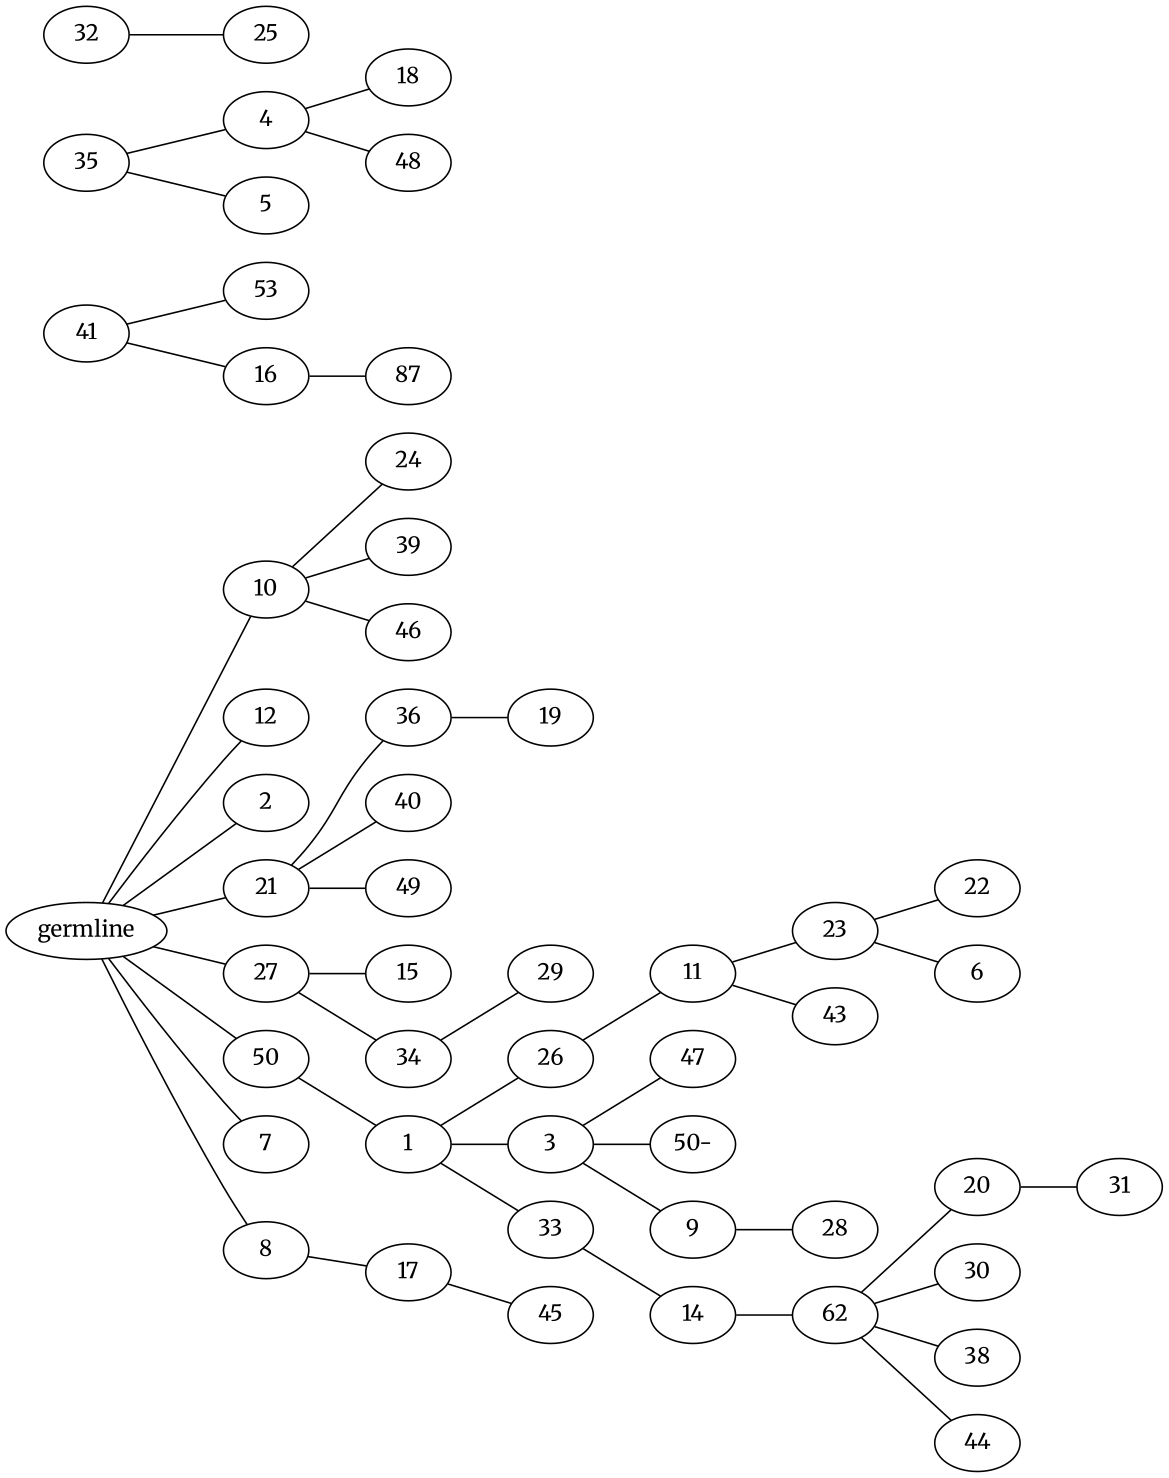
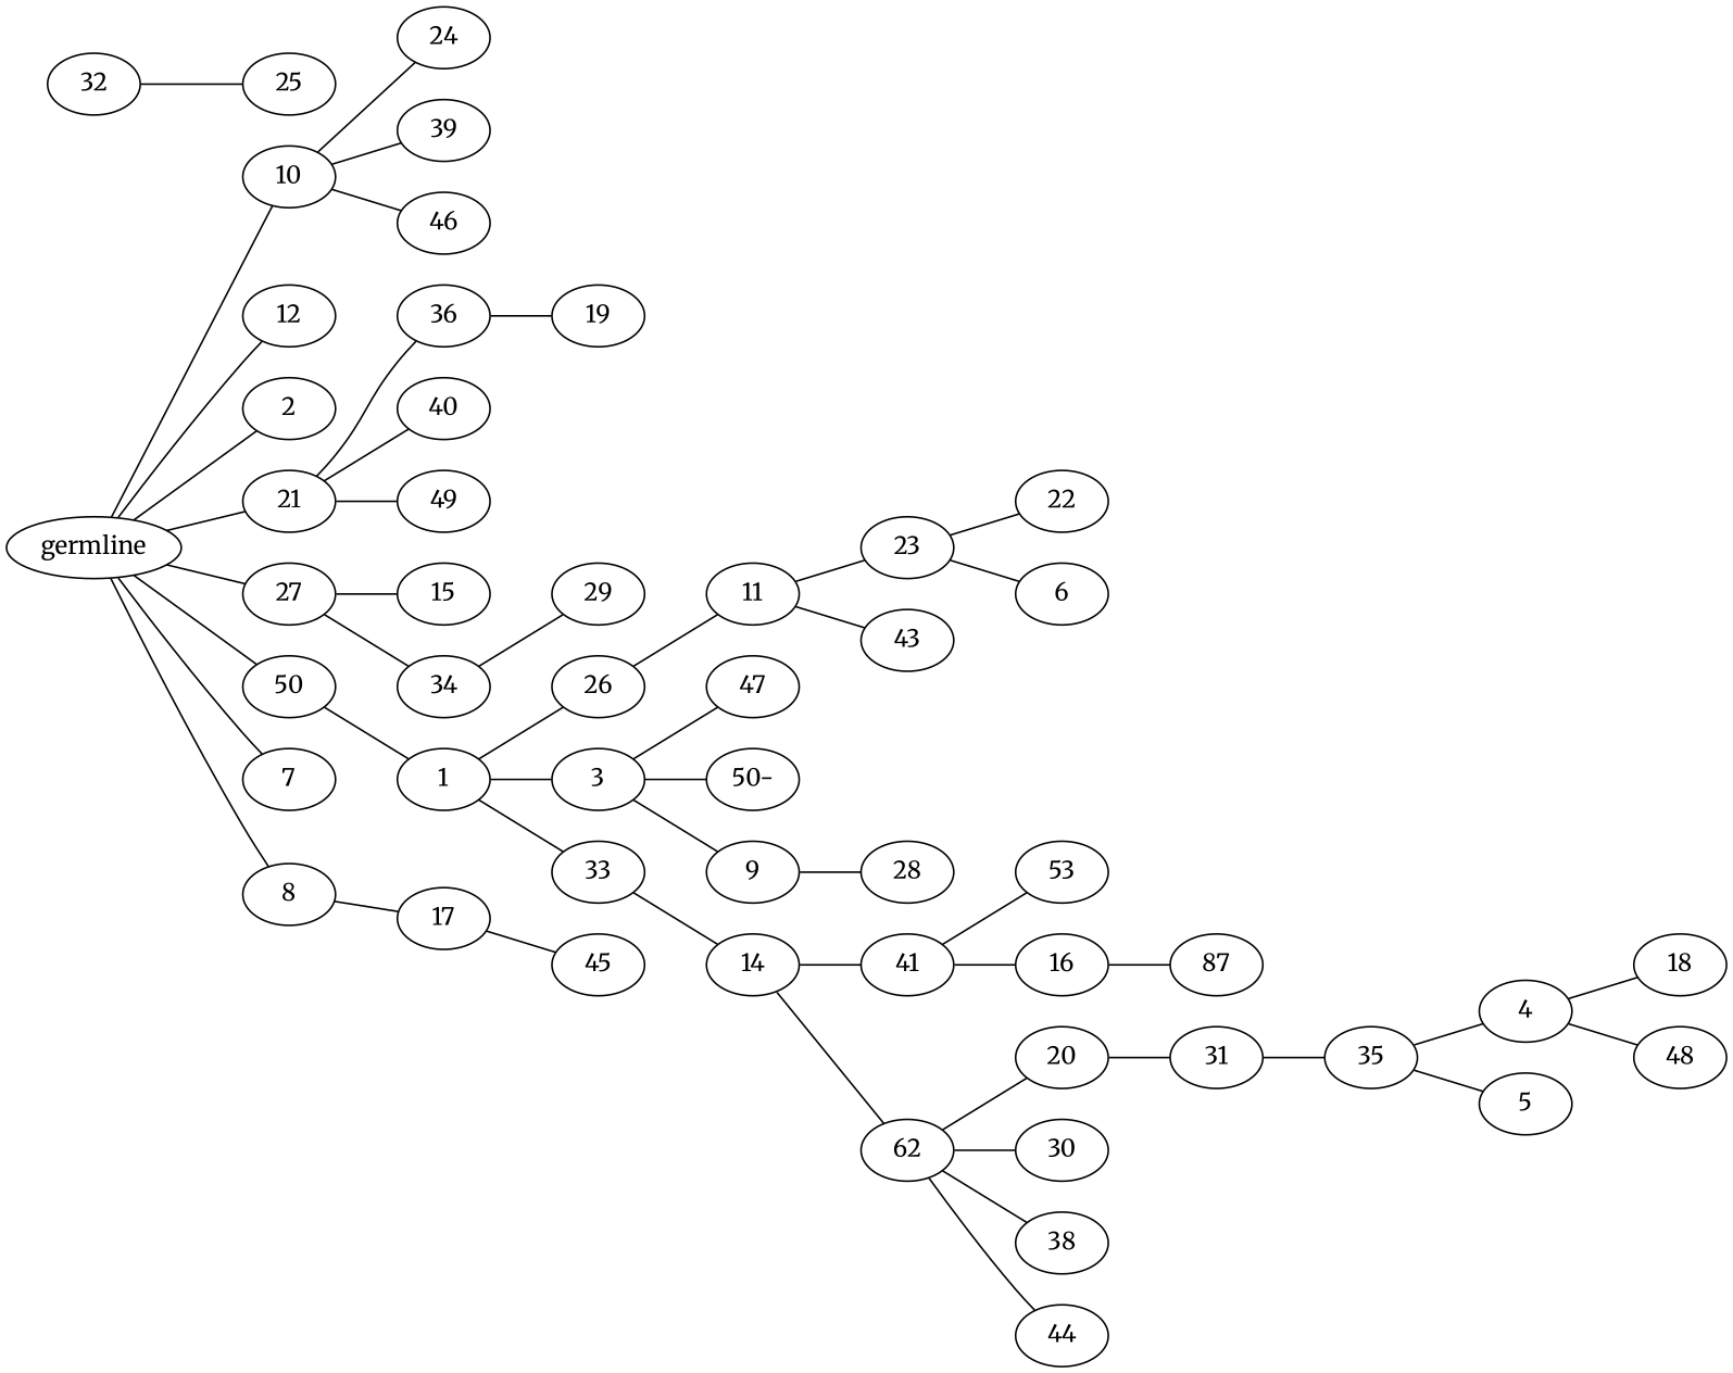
  graph {
    fontname=Merriweather
    rankdir=LR
    node [fontname=Merriweather]
    edge [fontname=Merriweather]
    n1 [label=germline]
    n2 [label=10]
    n3 [label=12]
    n4 [label=2]
    n5 [label=21]
    n6 [label=27]
    n7 [label=50]
    n8 [label=7]
    n9 [label=8]
    n10 [label=24]
    n11 [label=39]
    n12 [label=46]
    n13 [label=36]
    n14 [label=40]
    n15 [label=49]
    n16 [label=15]
    n17 [label=34]
    n18 [label=1]
    n19 [label=17]
    n20 [label=19]
    n21 [label=29]
    n22 [label=26]
    n23 [label=3]
    n24 [label=33]
    n25 [label=11]
    n26 [label=47]
    n27 [label="50-"]
    n28 [label=9]
    n29 [label=14]
    n30 [label=23]
    n31 [label=43]
    n32 [label=22]
    n33 [label=6]
    n34 [label=28]
    n35 [label=41]
    n36 [label=62]
    n37 [label=53]
    n38 [label=16]
    n39 [label=20]
    n40 [label=30]
    n41 [label=38]
    n42 [label=44]
    n43 [label=87]
    n44 [label=31]
    n45 [label=35]
    n46 [label=32]
    n47 [label=25]
    n48 [label=4]
    n49 [label=5]
    n50 [label=18]
    n51 [label=48]
    n52 [label=45]
    n1 -- n2
    n1 -- n3
    n1 -- n4
    n1 -- n5
    n1 -- n6
    n1 -- n7
    n1 -- n8
    n1 -- n9
    n2 -- n10
    n2 -- n11
    n2 -- n12
    n5 -- n13
    n5 -- n14
    n5 -- n15
    n6 -- n16
    n6 -- n17
    n7 -- n18
    n9 -- n19
    n13 -- n20
    n17 -- n21
    n18 -- n22
    n18 -- n23
    n18 -- n24
    n19 -- n52
    n22 -- n25
    n23 -- n26
    n23 -- n27
    n23 -- n28
    n24 -- n29
    n25 -- n30
    n25 -- n31
    n28 -- n34
+   n29 -- n35
    n29 -- n36
    n30 -- n32
    n30 -- n33
    n35 -- n37
    n35 -- n38
    n36 -- n39
    n36 -- n40
    n36 -- n41
    n36 -- n42
    n38 -- n43
    n39 -- n44
+   n44 -- n45
    n45 -- n48
    n45 -- n49
    n46 -- n47
    n48 -- n50
    n48 -- n51
  }
